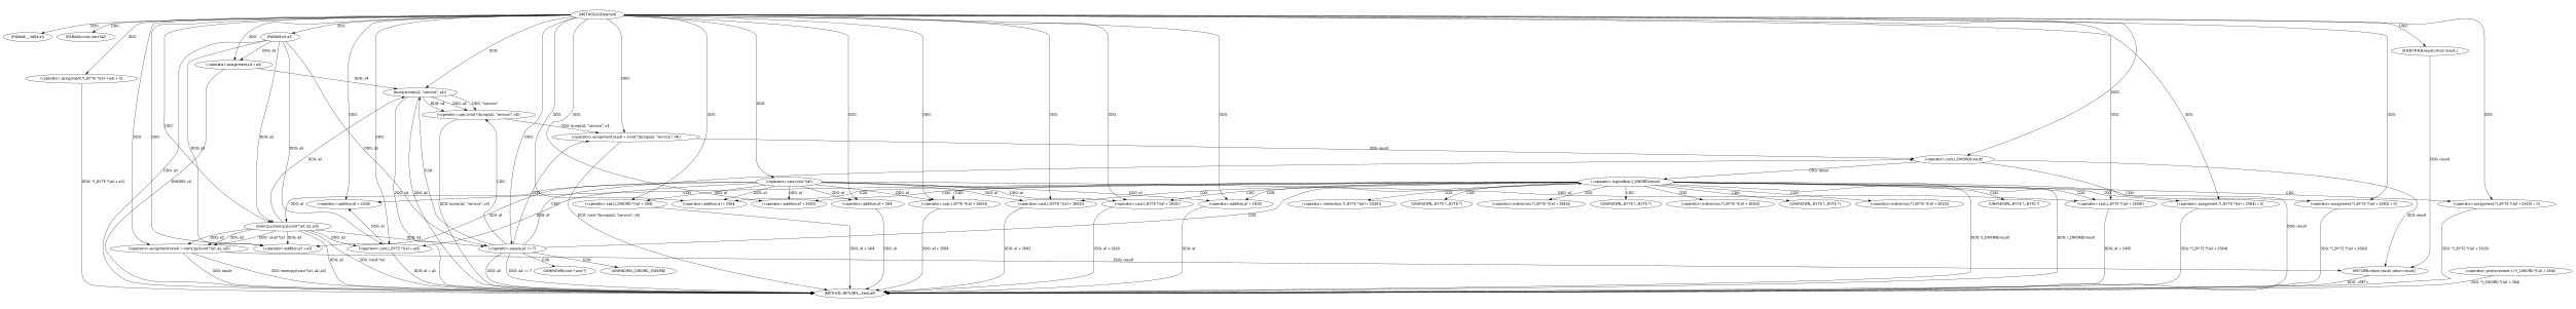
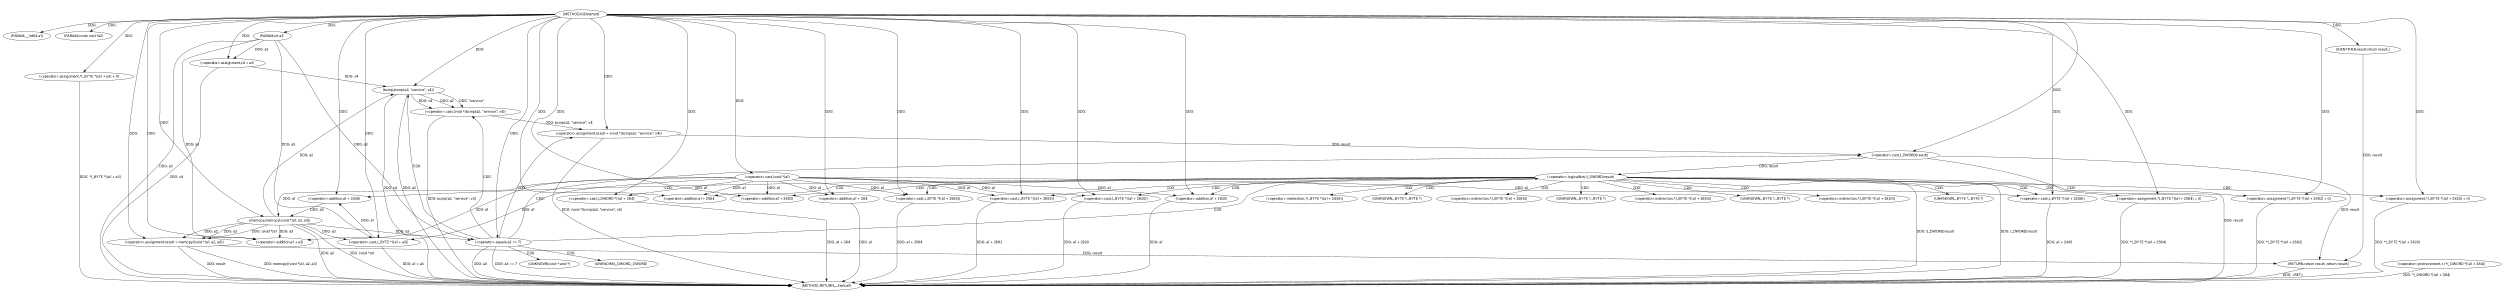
  digraph {
    fontname=Inter
    node [fontname=Inter]
    edge [fontname=Inter]
    n1 [label="(METHOD,IGDstartelt)"]
    n2 [label="(PARAM,__int64 a1)"]
    n3 [label="(PARAM,const void *a2)"]
    n4 [label="(PARAM,int a3)"]
    n5 [label="(<operator>.assignment,v4 = a3)"]
    n6 [label="(<operator>.assignment,result = memcpy((void *)a1, a2, a3))"]
    n7 [label="(memcpy,memcpy((void *)a1, a2, a3))"]
    n8 [label="(<operator>.cast,(void *)a1)"]
    n9 [label="(<operator>.assignment,*(_BYTE *)(a1 + a3) = 0)"]
    n10 [label="(<operator>.cast,(_BYTE *)(a1 + a3))"]
    n11 [label="(<operator>.addition,a1 + a3)"]
    n12 [label="(<operator>.cast,(_DWORD *)(a1 + 384))"]
    n13 [label="(<operator>.addition,a1 + 384)"]
    n14 [label="(<operator>.equals,a3 == 7)"]
    n15 [label="(<operator>.assignment,result = (void *)bcmp(a2, \"service\", v4))"]
    n16 [label="(bcmp,bcmp(a2, \"service\", v4))"]
    n17 [label="(<operator>.cast,(_DWORD)result)"]
    n18 [label="(<operator>.cast,(_BYTE *)(a1 + 2436))"]
    n19 [label="(<operator>.addition,a1 + 2436)"]
    n20 [label="(<operator>.assignment,*(_BYTE *)(a1 + 2564) = 0)"]
    n21 [label="(<operator>.cast,(_BYTE *)(a1 + 2564))"]
    n22 [label="(<operator>.addition,a1 + 2564)"]
    n23 [label="(<operator>.assignment,*(_BYTE *)(a1 + 2692) = 0)"]
    n24 [label="(<operator>.cast,(_BYTE *)(a1 + 2692))"]
    n25 [label="(<operator>.addition,a1 + 2692)"]
    n26 [label="(<operator>.assignment,*(_BYTE *)(a1 + 2820) = 0)"]
    n27 [label="(<operator>.cast,(_BYTE *)(a1 + 2820))"]
    n28 [label="(<operator>.addition,a1 + 2820)"]
    n29 [label="(IDENTIFIER,result,return result;)"]
    n30 [label="(METHOD_RETURN,__fastcall)"]
    n31 [label="(RETURN,return result;,return result;)"]
    n32 [label="(<operator>.cast,(void *)bcmp(a2, \"service\", v4))"]
    n33 [label="(<operator>.logicalNot,!(_DWORD)result)"]
    n34 [label="(UNKNOWN,void *,void *)"]
    n35 [label="(UNKNOWN,_DWORD,_DWORD)"]
    n36 [label="(<operator>.preIncrement,++*(_DWORD *)(a1 + 384))"]
    n37 [label="(<operator>.indirection,*(_BYTE *)(a1 + 2436))"]
    n38 [label="(UNKNOWN,_BYTE *,_BYTE *)"]
    n39 [label="(<operator>.indirection,*(_BYTE *)(a1 + 2564))"]
    n40 [label="(UNKNOWN,_BYTE *,_BYTE *)"]
    n41 [label="(<operator>.indirection,*(_BYTE *)(a1 + 2692))"]
    n42 [label="(UNKNOWN,_BYTE *,_BYTE *)"]
    n43 [label="(<operator>.indirection,*(_BYTE *)(a1 + 2820))"]
    n44 [label="(UNKNOWN,_BYTE *,_BYTE *)"]
    n1 -> n2 [label="DDG: "]
    n1 -> n3 [label="DDG: "]
    n1 -> n4 [label="DDG: "]
    n1 -> n5 [label="DDG: "]
    n1 -> n6 [label="DDG: "]
    n1 -> n7 [label="DDG: "]
    n1 -> n8 [label="DDG: "]
    n1 -> n9 [label="DDG: "]
    n1 -> n10 [label="DDG: "]
    n1 -> n11 [label="DDG: "]
    n1 -> n12 [label="DDG: "]
    n1 -> n13 [label="DDG: "]
    n1 -> n14 [label="DDG: "]
    n1 -> n15 [label="DDG: "]
    n1 -> n16 [label="DDG: "]
    n1 -> n17 [label="DDG: "]
    n1 -> n18 [label="DDG: "]
    n1 -> n19 [label="DDG: "]
    n1 -> n20 [label="DDG: "]
    n1 -> n21 [label="DDG: "]
    n1 -> n22 [label="DDG: "]
    n1 -> n23 [label="DDG: "]
    n1 -> n24 [label="DDG: "]
    n1 -> n25 [label="DDG: "]
    n1 -> n26 [label="DDG: "]
    n1 -> n27 [label="DDG: "]
    n1 -> n28 [label="DDG: "]
    n1 -> n29 [label="DDG: "]
    n4 -> n5 [label="DDG: a3"]
-   n4 -> n7 [label="DDG: a3"]
+   n19 -> n7 [label="DDG: a3"]
    n4 -> n10 [label="DDG: a3"]
    n4 -> n11 [label="DDG: a3"]
    n4 -> n14 [label="DDG: a3"]
    n4 -> n30 [label="DDG: a3"]
    n5 -> n16 [label="DDG: v4"]
-   n5 -> n30 [label="DWORD: v4"]
+   n5 -> n30 [label="DDG: v4"]
    n6 -> n30 [label="DDG: result"]
    n6 -> n30 [label="DDG: memcpy((void *)a1, a2, a3)"]
    n6 -> n31 [label="DDG: result"]
    n7 -> n6 [label="DDG: (void *)a1"]
    n7 -> n6 [label="DDG: a2"]
    n7 -> n6 [label="DDG: a3"]
    n7 -> n10 [label="DDG: a3"]
    n7 -> n11 [label="DDG: a3"]
    n7 -> n14 [label="DDG: a3"]
    n7 -> n16 [label="DDG: a2"]
    n7 -> n30 [label="DDG: a2"]
    n7 -> n30 [label="DDG: (void *)a1"]
    n8 -> n7 [label="DDG: a1"]
    n8 -> n10 [label="DDG: a1"]
    n8 -> n11 [label="DDG: a1"]
    n8 -> n12 [label="DDG: a1"]
    n8 -> n13 [label="DDG: a1"]
    n8 -> n18 [label="DDG: a1"]
    n8 -> n21 [label="DDG: a1"]
    n8 -> n22 [label="DDG: a1"]
    n8 -> n24 [label="DDG: a1"]
    n8 -> n25 [label="DDG: a1"]
    n8 -> n27 [label="DDG: a1"]
    n8 -> n28 [label="DDG: a1"]
    n9 -> n30 [label="DDG: *(_BYTE *)(a1 + a3)"]
    n10 -> n19 [label="DDG: a1"]
    n10 -> n30 [label="DDG: a1 + a3"]
    n12 -> n30 [label="DDG: a1 + 384"]
    n13 -> n30 [label="DDG: a1"]
    n14 -> n15 [label="CDG: "]
    n14 -> n16 [label="CDG: "]
    n14 -> n17 [label="CDG: "]
    n14 -> n30 [label="DDG: a3"]
    n14 -> n30 [label="DDG: a3 == 7"]
    n14 -> n32 [label="CDG: "]
    n14 -> n33 [label="CDG: "]
    n14 -> n34 [label="CDG: "]
    n14 -> n35 [label="CDG: "]
    n15 -> n17 [label="DDG: result"]
    n15 -> n30 [label="DDG: (void *)bcmp(a2, \"service\", v4)"]
    n16 -> n30 [label="DDG: v4"]
    n16 -> n30 [label="DDG: a2"]
    n16 -> n32 [label="DDG: a2"]
    n16 -> n32 [label="DDG: \"service\""]
    n16 -> n32 [label="DDG: v4"]
    n17 -> n30 [label="DDG: result"]
    n17 -> n31 [label="DDG: result"]
    n17 -> n33 [label="DDG: result"]
    n18 -> n30 [label="DDG: a1 + 2436"]
    n20 -> n30 [label="DDG: *(_BYTE *)(a1 + 2564)"]
    n21 -> n30 [label="DDG: a1 + 2564"]
    n23 -> n30 [label="DDG: *(_BYTE *)(a1 + 2692)"]
    n24 -> n30 [label="DDG: a1 + 2692"]
    n26 -> n30 [label="DDG: *(_BYTE *)(a1 + 2820)"]
    n27 -> n30 [label="DDG: a1 + 2820"]
    n28 -> n30 [label="DDG: a1"]
    n29 -> n31 [label="DDG: result"]
    n31 -> n30 [label="DDG: <RET>"]
    n32 -> n15 [label="DDG: bcmp(a2, \"service\", v4)"]
    n32 -> n30 [label="DDG: bcmp(a2, \"service\", v4)"]
    n33 -> n18 [label="CDG: "]
    n33 -> n19 [label="CDG: "]
    n33 -> n20 [label="CDG: "]
    n33 -> n21 [label="CDG: "]
    n33 -> n22 [label="CDG: "]
    n33 -> n23 [label="CDG: "]
    n33 -> n24 [label="CDG: "]
    n33 -> n25 [label="CDG: "]
    n33 -> n26 [label="CDG: "]
    n33 -> n27 [label="CDG: "]
    n33 -> n28 [label="CDG: "]
    n33 -> n30 [label="DDG: !(_DWORD)result"]
    n33 -> n30 [label="DDG: (_DWORD)result"]
    n33 -> n37 [label="CDG: "]
    n33 -> n38 [label="CDG: "]
    n33 -> n39 [label="CDG: "]
    n33 -> n40 [label="CDG: "]
    n33 -> n41 [label="CDG: "]
    n33 -> n42 [label="CDG: "]
    n33 -> n43 [label="CDG: "]
    n33 -> n44 [label="CDG: "]
    n36 -> n30 [label="DDG: *(_DWORD *)(a1 + 384)"]
  }
